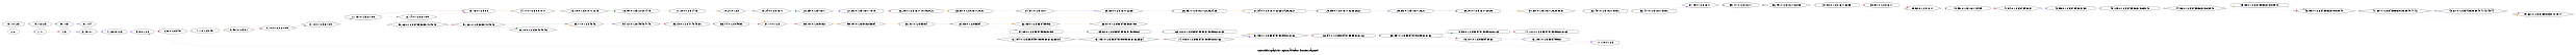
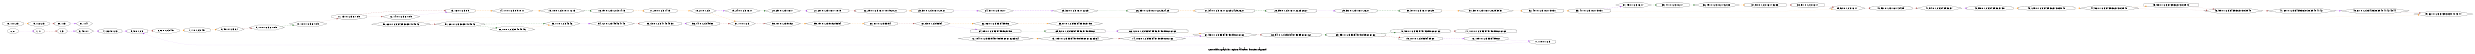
  digraph {
    label="Control-flow-graph for register allocator (function _append)"
    rankdir=LR
    node [shape=octagon]
    edge [arrowhead=dot color=darkorange style=dotted]
    n1 [label="0, 0: "]
    n2 [label="1, 1: "]
    n3 [label="2, 3: " shape=hexagon]
    n4 [label="3, 48: 0 1 " shape=hexagon]
    n5 [label="4, 122: 5 1 2 3"]
    n6 [label="5, 5: 0 1 2 3 "]
    n7 [label="6, 6: 0 1 2 3 4 5 "]
    n8 [label="7, 7: 0 1 2 3 4 5 "]
    n9 [label="8, 50: 0 1 2 3 6 7" shape=hexagon]
    n10 [label="9, 11: 0 1 2 3 6 7 8 9 " shape=hexagon]
    n11 [label="78, 111: 2 3 "]
    n12 [label="79, 112: 2 3 "]
    n13 [label="10, 12: 0 1 2 3 6 7 8 9 " shape=hexagon]
    n14 [label="11, 13: 0 1 2 3 6 7 8 9 "]
    n15 [label="12, 14: 0 1 2 3 6 7 8 9 " shape=hexagon]
    n16 [label="13, 16: 0 1 2 3 8 9 "]
    n17 [label="14, 17: 0 1 2 3 8 9 10 11 " shape=hexagon]
    n18 [label="15, 18: 0 1 2 3 10 11 12 13 " shape=hexagon]
    n19 [label="16, 19: 0 1 2 3 12 13 14 15 "]
    n20 [label="17, 20: 0 1 2 3 14 15 "]
    n21 [label="18, 21: 0 1 2 3 " shape=hexagon]
    n22 [label="19, 24: 0 1 2 3 16 17 " shape=hexagon]
    n23 [label="57, 77: 0 1 2 3 " shape=hexagon]
    n24 [label="20, 25: 0 1 2 3 16 17 " shape=hexagon]
    n25 [label="58, 78: 0 1 2 3 51 52 " shape=hexagon]
    n26 [label="21, 28: 0 1 2 3 16 17 18 19 "]
    n27 [label="22, 29: 0 1 2 3 16 17 18 19 20 21 "]
    n28 [label="23, 30: 0 1 2 3 16 17 20 21 "]
    n29 [label="24, 31: 0 1 2 3 16 17 " shape=hexagon]
    n30 [label="25, 32: 0 1 2 3 16 17 22 23 " shape=hexagon]
    n31 [label="26, 33: 0 1 2 3 16 17 22 23 24 25 "]
    n32 [label="27, 34: 0 1 2 3 16 17 22 23 24 25 26 27 "]
    n33 [label="28, 35: 0 1 2 3 16 17 22 23 26 27 "]
    n34 [label="29, 36: 0 1 2 3 16 17 26 27 "]
    n35 [label="30, 37: 0 1 2 3 16 17 28 29 "]
    n36 [label="31, 38: 0 1 2 3 16 17 28 29 30 31 " shape=hexagon]
    n37 [label="32, 40: 0 1 2 3 16 17 30 31 "]
    n38 [label="33, 41: 0 1 2 3 16 17 30 31 "]
    n39 [label="34, 45: 0 1 2 3 16 17 " shape=hexagon]
    n40 [label="39, 52: 0 1 2 3 16 17 " shape=hexagon]
    n41 [label="35, 47: 0 1 2 3 16 17 "]
    n42 [label="40, 53: 0 1 2 3 16 17 34 35 "]
    n43 [label="36, 49: 0 1 2 3 16 17 32 33 " shape=hexagon]
    n44 [label="37, 50: 0 1 2 3 16 17 32 33 "]
    n45 [label="38, 51: 0 1 2 3 16 17 "]
    n46 [label="41, 54: 0 1 2 3 34 35 36 37 " shape=hexagon]
    n47 [label="42, 55: 0 1 2 3 34 35 36 37 38 "]
    n48 [label="43, 125: 0 1 2 3 34 35 36 37 38 39 40 "]
    n49 [label="44, 56: 0 1 2 3 34 35 36 37 38 39 40 " shape=hexagon]
    n50 [label="45, 58: 0 1 2 3 34 35 36 37 38 39 40 "]
    n51 [label="46, 59: 0 1 2 3 34 35 36 37 38 39 40 " shape=hexagon]
    n52 [label="47, 60: 0 1 2 3 34 35 36 37 38 39 40 41 42 " shape=hexagon]
    n53 [label="48, 61: 0 1 2 3 34 35 38 39 40 41 42 43 44 " shape=hexagon]
    n54 [label="49, 62: 0 1 2 3 34 35 38 39 40 43 44 " shape=hexagon]
    n55 [label="50, 66: 0 1 2 3 34 35 38 39 40 45 46 " shape=hexagon]
    n56 [label="51, 68: 0 1 2 3 38 39 40 45 46 " shape=hexagon]
    n57 [label="52, 70: 0 1 2 3 39 40 45 46 " shape=hexagon]
    n58 [label="53, 71: 0 1 2 3 45 46 " shape=hexagon]
    n59 [label="54, 72: 0 1 2 3 45 46 47 48 " shape=hexagon]
    n60 [label="55, 73: 0 1 2 3 47 48 49 50 "]
    n61 [label="56, 74: 0 1 2 3 49 50 "]
    n62 [label="59, 79: 0 1 2 3 51 52 53 54 " shape=hexagon]
    n63 [label="60, 81: 0 1 2 3 53 54 "]
    n64 [label="61, 83: 0 1 2 3 53 54 " shape=hexagon]
    n65 [label="62, 86: 0 1 2 3 53 54 55 56 " shape=hexagon]
    n66 [label="64, 89: 0 1 2 3 53 54 55 56 57 58 "]
    n67 [label="63, 87: 0 1 2 3 53 54 55 56 57 58 " shape=hexagon]
    n68 [label="65, 92: 0 1 2 3 53 54 55 56 57 58 59 60 "]
    n69 [label="66, 120: 0 1 2 3 53 54 55 56 57 58 59 60 61 62 "]
    n70 [label="67, 93: 0 1 2 3 53 54 57 58 59 60 61 62 " shape=hexagon]
    n71 [label="68, 94: 0 1 2 3 53 54 57 58 59 60 61 62 "]
    n72 [label="69, 95: 0 1 2 3 53 54 57 58 59 60 61 62 "]
-   n73 [label="70, 98: 0 1 2 3 53 54 57 58 59 60 61 62 "]
+   n73 [label="70, 98: 0 1 2 3 53 54 57 53 59 60 61 62"]
    n74 [label="75, 107: 0 1 2 3 53 54 59 60 "]
    n75 [label="71, 101: 0 1 2 3 53 54 57 58 59 60 61 62 "]
    n76 [label="76, 109: 0 1 2 3 53 54 59 60 "]
    n77 [label="72, 104: 0 1 2 3 53 54 57 58 59 60 61 62 63 64 " shape=hexagon]
    n78 [label="73, 105: 0 1 2 3 53 54 57 58 59 60 61 62 63 64 " shape=hexagon]
    n79 [label="74, 106: 0 1 2 3 53 54 57 58 59 60 61 62 " shape=hexagon]
    n80 [label="77, 110: 0 1 2 3 "]
    n81 [label="80, 113: "]
    n82 [label="81, 114: " shape=hexagon]
    n1 -> n2 [color=purple]
    n2 -> n3 [color=brown style=dashed]
    n3 -> n4 [arrowhead=normal color=purple style=dashed]
    n4 -> n5 [color=purple]
    n5 -> n6 [arrowhead=normal color=purple style=dashed]
    n6 -> n7 [color=brown style=dashed]
    n7 -> n8
    n8 -> n9 [style=dashed]
    n9 -> n10 [color=brown style=dashed]
    n10 -> n13 [arrowhead=normal color=darkgreen style=dashed]
    n11 -> n12 [arrowhead=normal style=dashed]
    n12 -> n81 [arrowhead=normal color=brown]
    n13 -> n14 [arrowhead=normal color=brown]
    n14 -> n15 [arrowhead=normal color=brown]
    n14 -> n16 [color=brown style=dashed]
    n15 -> n16 [arrowhead=normal color=purple]
    n16 -> n17 [style=dashed]
    n17 -> n18
    n18 -> n19 [color=darkgreen style=dashed]
    n19 -> n20 [style=dashed]
    n20 -> n21 [arrowhead=normal]
    n21 -> n22 [arrowhead=normal color=purple style=dashed]
    n21 -> n23 [style=dashed]
    n22 -> n24 [color=darkgreen]
    n23 -> n25 [arrowhead=normal color=brown style=dashed]
    n24 -> n26 [color=purple]
    n25 -> n62 [style=dashed]
    n26 -> n27 [color=brown]
    n27 -> n28 [arrowhead=normal]
    n28 -> n29 [color=purple]
    n29 -> n30 [arrowhead=normal color=purple style=dashed]
    n30 -> n31 [arrowhead=normal color=darkgreen]
    n31 -> n32 [arrowhead=normal style=dashed]
    n32 -> n33 [color=darkgreen style=dashed]
    n33 -> n34 [arrowhead=normal color=purple]
    n34 -> n35 [color=darkgreen style=dashed]
    n35 -> n36
    n36 -> n37
    n37 -> n38 [arrowhead=normal]
    n38 -> n39 [arrowhead=normal color=purple style=dashed]
    n38 -> n40 [arrowhead=normal]
    n39 -> n41 [color=darkgreen style=dashed]
    n40 -> n42 [color=brown]
    n41 -> n43 [color=darkgreen]
    n42 -> n46 [color=brown style=dashed]
    n43 -> n44 [style=dashed]
    n44 -> n45 [color=brown]
    n45 -> n40 [color=brown]
    n46 -> n47 [arrowhead=normal color=purple]
    n47 -> n48 [style=dashed]
    n48 -> n49
    n49 -> n50
    n49 -> n51 [color=brown]
    n50 -> n51 [arrowhead=normal color=brown]
    n51 -> n52 [color=brown]
    n52 -> n53 [arrowhead=normal color=purple style=dashed]
    n53 -> n54 [color=brown]
    n55 -> n54
    n55 -> n56 [arrowhead=normal color=brown style=dashed]
    n56 -> n57 [color=darkgreen style=dashed]
    n56 -> n58 [arrowhead=normal color=darkgreen style=dashed]
    n57 -> n58 [arrowhead=normal]
    n58 -> n59 [color=purple]
    n59 -> n60 [arrowhead=normal color=brown style=dashed]
    n60 -> n61 [arrowhead=normal color=purple]
    n61 -> n23 [color=brown style=dashed]
    n62 -> n63 [arrowhead=normal style=dashed]
    n63 -> n64 [arrowhead=normal color=brown style=dashed]
    n64 -> n65 [style=dashed]
    n64 -> n66 [arrowhead=normal color=purple]
    n65 -> n67 [arrowhead=normal style=dashed]
    n66 -> n68 [arrowhead=normal color=darkgreen]
    n68 -> n69 [color=purple]
    n69 -> n70 [arrowhead=normal]
    n70 -> n71 [arrowhead=normal color=brown style=dashed]
    n71 -> n72 [color=darkgreen]
    n72 -> n73 [arrowhead=normal color=darkgreen style=dashed]
    n72 -> n74 [color=brown style=dashed]
    n73 -> n75 [arrowhead=normal color=brown]
    n74 -> n76 [arrowhead=normal color=purple style=dashed]
    n76 -> n80 [arrowhead=normal color=purple]
    n77 -> n78 [style=dashed]
    n78 -> n79 [arrowhead=normal color=brown style=dashed]
    n79 -> n70 [color=purple style=dashed]
    n80 -> n6 [color=purple]
    n81 -> n82 [arrowhead=normal color=purple style=dashed]
  }
